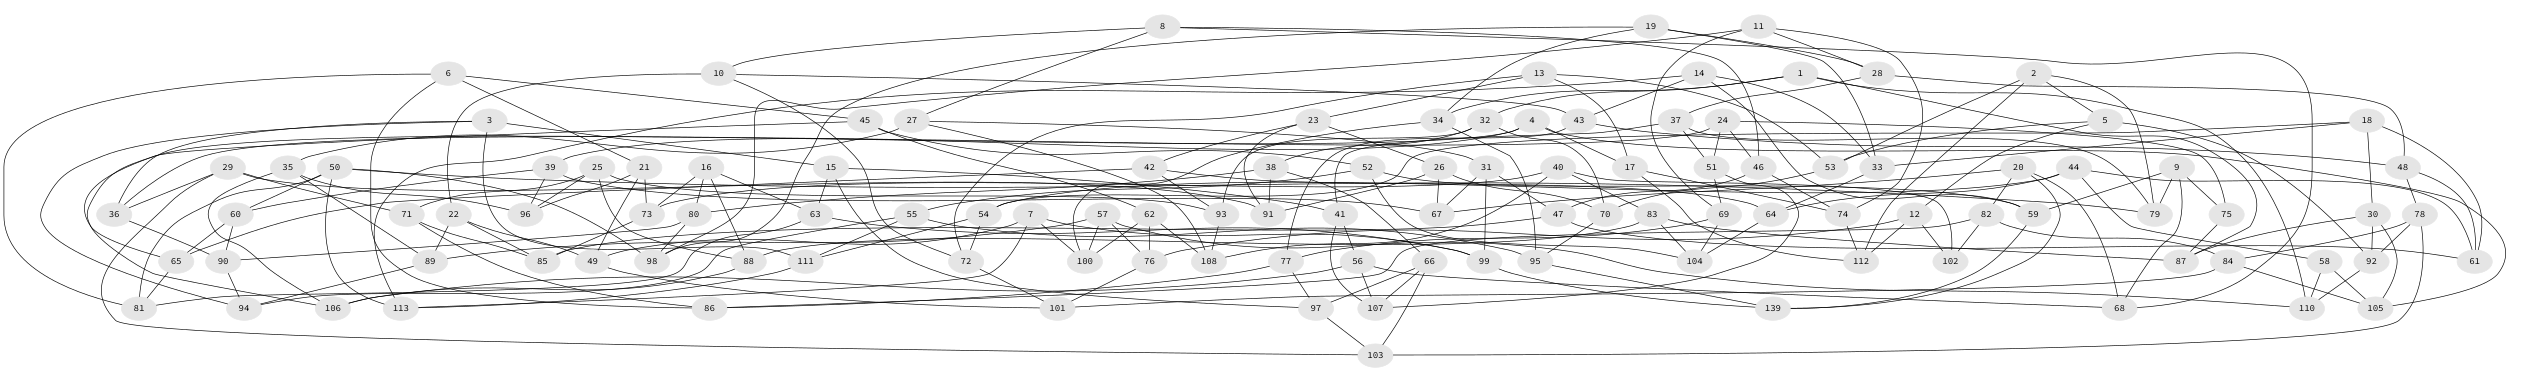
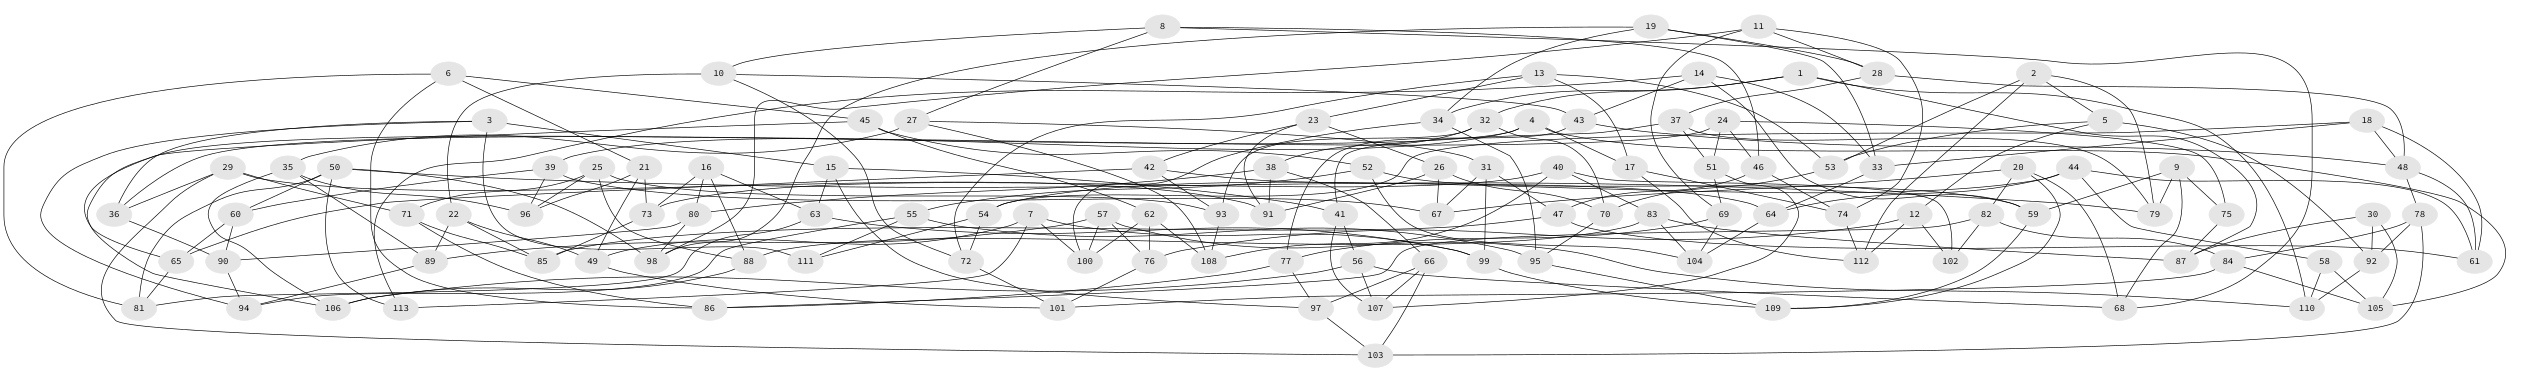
  graph {
    fontname="Source Code Pro"
    node [color=gray90 fontname="Source Code Pro" style=filled]
    edge [fontname="Source Code Pro"]
    1
    32
    34
    87
    110
    93
    70
    38
    100
    95
    2
    5
    53
    79
    112
    12
    92
    3
    15
    36
    94
    111
    41
    63
    97
    90
    113
    4
    17
    39
    105
    106
    74
    67
    96
    60
    76
    102
    6
    21
    45
    81
    86
    49
    73
    65
    52
    62
    7
    99
    101
-   109 [label=139]
+   109
    8
    10
    27
    46
    68
    22
    43
    72
    31
    35
    108
    47
    9
    59
    75
    85
    89
    48
    77
    11
    28
    69
    98
    37
    104
    13
    23
    26
    42
    91
    14
    33
    64
    56
    107
    103
    16
    80
    88
    18
    30
    54
    61
    19
    20
    82
    84
    24
    51
    25
    71
    78
    29
    66
    40
    83
    44
    58
    55
    50
    57
    1 -- 32
    1 -- 34
    1 -- 87
    1 -- 110
    32 -- 93
    32 -- 70
    32 -- 38
    34 -- 100
    34 -- 95
    93 -- 108
    70 -- 95
    38 -- 91
    38 -- 80
    38 -- 66
    95 -- 109
    2 -- 5
    2 -- 53
    2 -- 79
    2 -- 112
    5 -- 53
    5 -- 12
    5 -- 92
    53 -- 70
    12 -- 112
    12 -- 76
    12 -- 102
    92 -- 110
    3 -- 15
    3 -- 36
    3 -- 94
    3 -- 111
    15 -- 41
    15 -- 63
    15 -- 97
    36 -- 90
-   111 -- 113
    41 -- 56
    41 -- 107
    63 -- 81
    63 -- 99
    97 -- 103
    90 -- 94
    4 -- 17
    4 -- 39
    4 -- 105
    4 -- 106
    17 -- 112
    17 -- 74
    39 -- 67
    39 -- 96
    39 -- 60
    74 -- 112
    60 -- 90
    60 -- 65
    76 -- 101
    6 -- 21
    6 -- 45
    6 -- 81
    6 -- 86
    21 -- 96
    21 -- 49
    21 -- 73
    45 -- 65
    45 -- 52
    45 -- 62
    49 -- 101
    73 -- 85
    65 -- 81
    52 -- 59
    52 -- 104
    52 -- 55
    62 -- 100
    62 -- 76
    62 -- 108
    7 -- 100
    7 -- 113
    7 -- 49
    7 -- 99
    99 -- 109
    8 -- 10
    8 -- 27
    8 -- 46
    8 -- 68
    10 -- 22
    10 -- 43
    10 -- 72
    27 -- 31
    27 -- 35
    27 -- 108
    46 -- 74
    46 -- 47
    22 -- 49
    22 -- 85
    22 -- 89
    43 -- 48
    43 -- 77
    72 -- 101
    31 -- 67
    31 -- 99
    31 -- 47
    35 -- 106
    35 -- 96
    35 -- 89
    47 -- 85
    47 -- 61
    9 -- 79
    9 -- 68
    9 -- 59
    9 -- 75
    59 -- 109
    75 -- 87
    89 -- 94
    48 -- 61
    48 -- 78
    77 -- 97
    77 -- 86
    11 -- 74
    11 -- 28
    11 -- 69
    11 -- 98
    28 -- 48
    28 -- 37
    69 -- 77
    69 -- 104
    37 -- 79
    37 -- 41
    37 -- 51
    13 -- 53
    13 -- 17
    13 -- 72
    13 -- 23
    23 -- 26
    23 -- 42
    23 -- 91
    26 -- 70
    26 -- 67
    26 -- 91
    42 -- 93
    42 -- 65
    42 -- 64
    14 -- 113
    14 -- 43
    14 -- 59
    14 -- 33
    33 -- 64
    64 -- 104
    56 -- 106
    56 -- 68
    56 -- 107
    16 -- 63
    16 -- 73
    16 -- 80
    16 -- 88
    80 -- 90
    80 -- 98
    88 -- 106
    18 -- 33
-   18 -- 30
+   18 -- 48
    18 -- 54
    18 -- 61
    30 -- 87
    30 -- 92
    30 -- 105
    54 -- 111
    54 -- 72
    19 -- 34
    19 -- 28
    19 -- 98
    19 -- 33
    20 -- 67
    20 -- 109
    20 -- 68
    20 -- 82
    82 -- 102
    82 -- 86
    82 -- 84
    84 -- 105
    84 -- 101
    24 -- 36
    24 -- 46
    24 -- 75
    24 -- 51
    51 -- 69
    51 -- 107
    25 -- 93
    25 -- 96
    25 -- 88
    25 -- 71
    71 -- 86
    71 -- 85
    78 -- 92
    78 -- 103
    78 -- 84
    29 -- 36
    29 -- 91
    29 -- 103
    29 -- 71
    66 -- 97
    66 -- 107
    66 -- 103
    40 -- 102
    40 -- 73
    40 -- 108
    40 -- 83
    83 -- 87
    83 -- 104
    83 -- 88
    44 -- 64
    44 -- 54
    44 -- 61
    44 -- 58
    58 -- 110
    58 -- 105
    55 -- 95
    55 -- 94
    55 -- 111
    50 -- 79
    50 -- 113
    50 -- 60
    50 -- 81
    50 -- 98
    57 -- 110
    57 -- 100
    57 -- 76
    57 -- 89
  }
